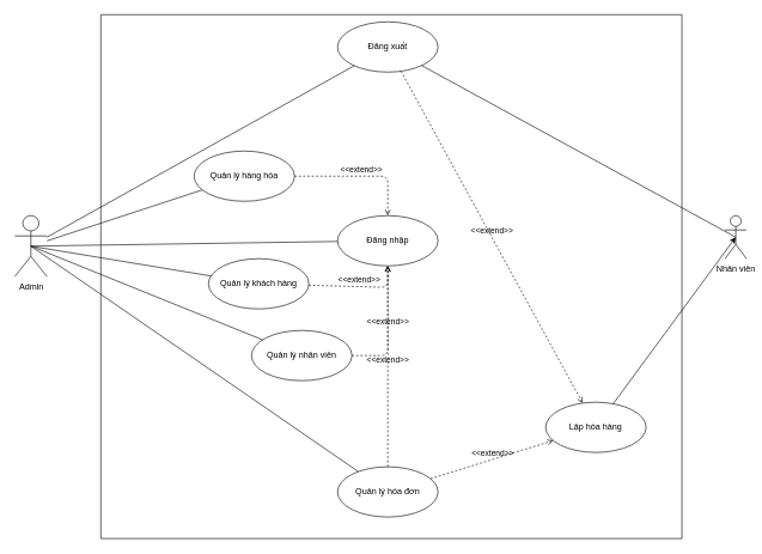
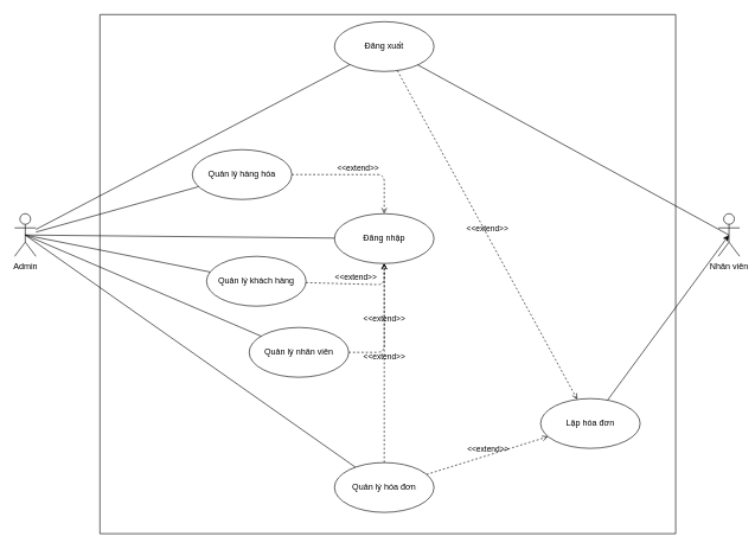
  <mxCell id="0" />
  <mxCell id="1" parent="0" />
  <mxCell id="2" value="" style="swimlane;startSize=0;" parent="1" vertex="1"><mxGeometry x="140" y="20" width="810" height="730" as="geometry" /></mxCell>
  <mxCell id="3" value="Đăng nhập" style="ellipse;whiteSpace=wrap;html=1;" parent="2" vertex="1"><mxGeometry x="330" y="280" width="140" height="70" as="geometry" /></mxCell>
  <mxCell id="4" value="Đăng xuất" style="ellipse;whiteSpace=wrap;html=1;" parent="2" vertex="1"><mxGeometry x="330" y="10" width="140" height="70" as="geometry" /></mxCell>
  <mxCell id="5" value="Quản lý nhân viên" style="ellipse;whiteSpace=wrap;html=1;" parent="2" vertex="1"><mxGeometry x="210" y="440" width="140" height="70" as="geometry" /></mxCell>
  <mxCell id="6" value="Quản lý khách hàng" style="ellipse;whiteSpace=wrap;html=1;" parent="2" vertex="1"><mxGeometry x="150" y="340" width="140" height="70" as="geometry" /></mxCell>
  <mxCell id="7" style="edgeStyle=orthogonalEdgeStyle;rounded=0;orthogonalLoop=1;jettySize=auto;html=1;exitX=0.5;exitY=1;exitDx=0;exitDy=0;" parent="2" source="6" target="6" edge="1"><mxGeometry relative="1" as="geometry" /></mxCell>
  <mxCell id="8" value="Quản lý hàng hóa" style="ellipse;whiteSpace=wrap;html=1;" parent="2" vertex="1"><mxGeometry x="130" y="190" width="140" height="70" as="geometry" /></mxCell>
  <mxCell id="9" value="Quản lý hóa đơn" style="ellipse;whiteSpace=wrap;html=1;" parent="2" vertex="1"><mxGeometry x="330" y="630" width="140" height="70" as="geometry" /></mxCell>
  <mxCell id="10" value="&amp;lt;&amp;lt;extend&amp;gt;&amp;gt;" style="html=1;verticalAlign=bottom;labelBackgroundColor=none;endArrow=open;endFill=0;dashed=1;" parent="2" source="5" target="3" edge="1"><mxGeometry width="160" relative="1" as="geometry"><mxPoint x="290" y="300" as="sourcePoint" /><mxPoint x="450" y="300" as="targetPoint" /><Array as="points"><mxPoint x="400" y="475" /></Array></mxGeometry></mxCell>
  <mxCell id="11" value="&amp;lt;&amp;lt;extend&amp;gt;&amp;gt;" style="html=1;verticalAlign=bottom;labelBackgroundColor=none;endArrow=open;endFill=0;dashed=1;" parent="2" source="4" target="12" edge="1"><mxGeometry width="160" relative="1" as="geometry"><mxPoint x="290" y="300" as="sourcePoint" /><mxPoint x="450" y="300" as="targetPoint" /></mxGeometry></mxCell>
- <mxCell id="12" value="Lập hóa hàng" style="ellipse;whiteSpace=wrap;html=1;" parent="2" vertex="1"><mxGeometry x="620" y="540" width="140" height="70" as="geometry" /></mxCell>
+ <mxCell id="12" value="Lập hóa đơn" style="ellipse;whiteSpace=wrap;html=1;" parent="2" vertex="1"><mxGeometry x="620" y="540" width="140" height="70" as="geometry" /></mxCell>
  <mxCell id="13" value="&amp;lt;&amp;lt;extend&amp;gt;&amp;gt;" style="html=1;verticalAlign=bottom;labelBackgroundColor=none;endArrow=open;endFill=0;dashed=1;" parent="2" source="9" target="12" edge="1"><mxGeometry width="160" relative="1" as="geometry"><mxPoint x="290" y="300" as="sourcePoint" /><mxPoint x="510" y="585" as="targetPoint" /></mxGeometry></mxCell>
  <mxCell id="14" value="&amp;lt;&amp;lt;extend&amp;gt;&amp;gt;" style="html=1;verticalAlign=bottom;labelBackgroundColor=none;endArrow=open;endFill=0;dashed=1;" parent="2" source="9" target="3" edge="1"><mxGeometry width="160" relative="1" as="geometry"><mxPoint x="290" y="300" as="sourcePoint" /><mxPoint x="450" y="300" as="targetPoint" /></mxGeometry></mxCell>
  <mxCell id="15" value="&amp;lt;&amp;lt;extend&amp;gt;&amp;gt;" style="html=1;verticalAlign=bottom;labelBackgroundColor=none;endArrow=open;endFill=0;dashed=1;" parent="2" source="8" target="3" edge="1"><mxGeometry width="160" relative="1" as="geometry"><mxPoint x="290" y="440" as="sourcePoint" /><mxPoint x="450" y="440" as="targetPoint" /><Array as="points"><mxPoint x="400" y="225" /></Array></mxGeometry></mxCell>
  <mxCell id="16" value="&amp;lt;&amp;lt;extend&amp;gt;&amp;gt;" style="html=1;verticalAlign=bottom;labelBackgroundColor=none;endArrow=open;endFill=0;dashed=1;" parent="2" source="6" target="3" edge="1"><mxGeometry width="160" relative="1" as="geometry"><mxPoint x="290" y="440" as="sourcePoint" /><mxPoint x="450" y="440" as="targetPoint" /><Array as="points"><mxPoint x="400" y="380" /></Array></mxGeometry></mxCell>
- <mxCell id="17" value="Admin" style="shape=umlActor;verticalLabelPosition=bottom;verticalAlign=top;html=1;outlineConnect=0;" parent="1" vertex="1"><mxGeometry x="20" y="300" width="45" height="85" as="geometry" /></mxCell>
+ <mxCell id="17" value="Admin" style="shape=umlActor;verticalLabelPosition=bottom;verticalAlign=top;html=1;outlineConnect=0;" parent="1" vertex="1"><mxGeometry x="20" y="300" width="30" height="60" as="geometry" /></mxCell>
  <mxCell id="18" value="Nhân viên" style="shape=umlActor;verticalLabelPosition=bottom;verticalAlign=top;html=1;outlineConnect=0;" parent="1" vertex="1"><mxGeometry x="1010" y="300" width="30" height="60" as="geometry" /></mxCell>
  <mxCell id="19" value="" style="endArrow=none;html=1;" parent="1" source="17" target="4" edge="1"><mxGeometry width="50" height="50" relative="1" as="geometry"><mxPoint x="490" y="340" as="sourcePoint" /><mxPoint x="504.19" y="594.168" as="targetPoint" /></mxGeometry></mxCell>
  <mxCell id="20" value="" style="endArrow=none;html=1;entryX=0.5;entryY=0.5;entryDx=0;entryDy=0;entryPerimeter=0;" parent="1" source="4" target="18" edge="1"><mxGeometry width="50" height="50" relative="1" as="geometry"><mxPoint x="594.218" y="592.963" as="sourcePoint" /><mxPoint x="540" y="290" as="targetPoint" /></mxGeometry></mxCell>
  <mxCell id="21" value="" style="endArrow=none;html=1;exitX=0.5;exitY=0.5;exitDx=0;exitDy=0;exitPerimeter=0;" parent="1" source="17" target="3" edge="1"><mxGeometry width="50" height="50" relative="1" as="geometry"><mxPoint x="190" y="180.004" as="sourcePoint" /><mxPoint x="490" y="330" as="targetPoint" /></mxGeometry></mxCell>
  <mxCell id="22" value="" style="endArrow=none;html=1;exitX=0.5;exitY=0.5;exitDx=0;exitDy=0;exitPerimeter=0;" parent="1" source="17" target="5" edge="1"><mxGeometry width="50" height="50" relative="1" as="geometry"><mxPoint x="490" y="340" as="sourcePoint" /><mxPoint x="540" y="290" as="targetPoint" /></mxGeometry></mxCell>
  <mxCell id="23" value="" style="endArrow=none;html=1;exitX=0.5;exitY=0.5;exitDx=0;exitDy=0;exitPerimeter=0;" parent="1" source="17" target="6" edge="1"><mxGeometry width="50" height="50" relative="1" as="geometry"><mxPoint x="45" y="340" as="sourcePoint" /><mxPoint x="469.866" y="212.916" as="targetPoint" /></mxGeometry></mxCell>
  <mxCell id="24" value="" style="endArrow=none;html=1;" parent="1" source="17" target="8" edge="1"><mxGeometry width="50" height="50" relative="1" as="geometry"><mxPoint x="10" y="660" as="sourcePoint" /><mxPoint x="444.866" y="542.916" as="targetPoint" /></mxGeometry></mxCell>
  <mxCell id="25" value="" style="endArrow=none;html=1;exitX=0.5;exitY=0.5;exitDx=0;exitDy=0;exitPerimeter=0;" parent="1" source="17" target="9" edge="1"><mxGeometry width="50" height="50" relative="1" as="geometry"><mxPoint x="60" y="340" as="sourcePoint" /><mxPoint x="540" y="290" as="targetPoint" /></mxGeometry></mxCell>
  <mxCell id="26" value="" style="endArrow=classic;html=1;entryX=0.5;entryY=0.5;entryDx=0;entryDy=0;entryPerimeter=0;" parent="1" source="12" target="18" edge="1"><mxGeometry width="50" height="50" relative="1" as="geometry"><mxPoint x="490" y="340" as="sourcePoint" /><mxPoint x="540" y="290" as="targetPoint" /></mxGeometry></mxCell>
